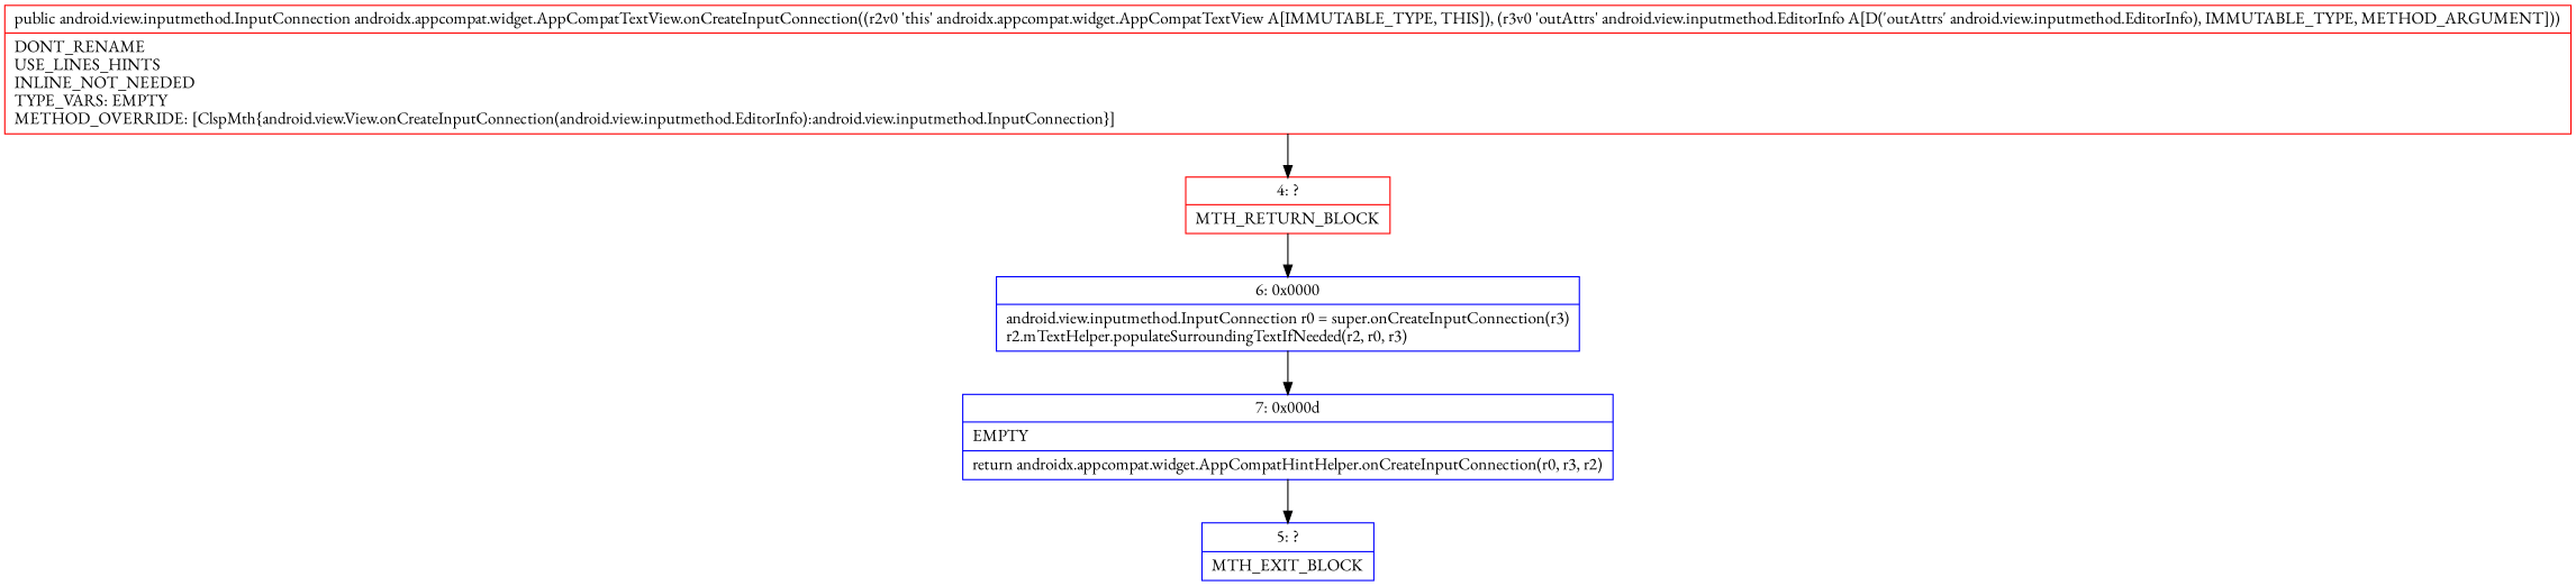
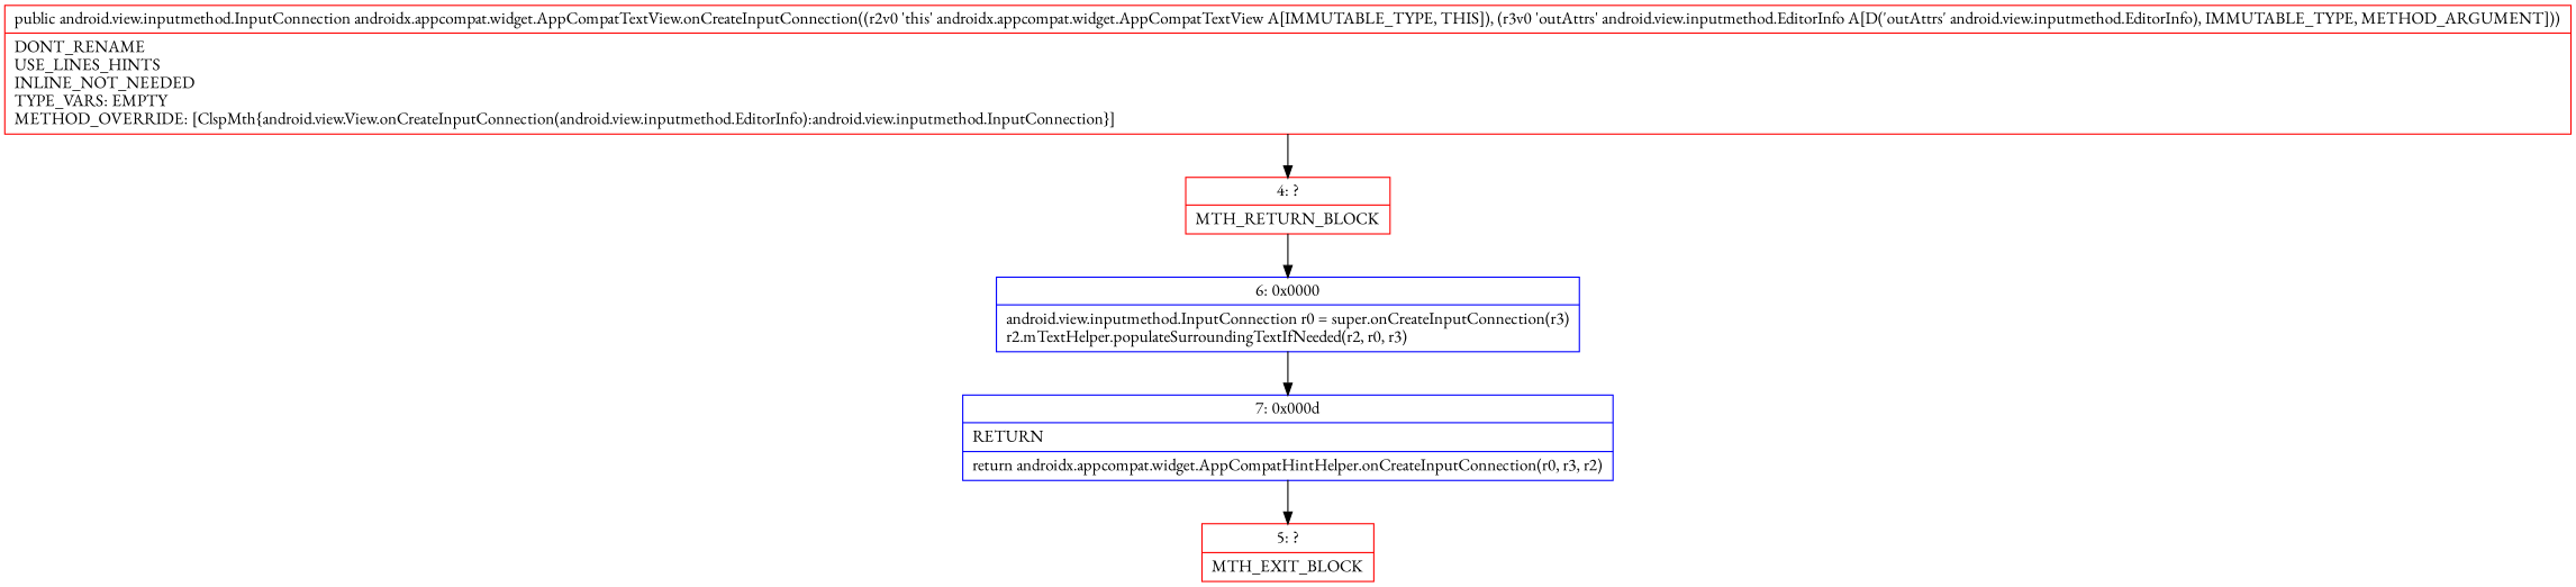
  digraph {
    fontname="EB Garamond"
    node [color=red fontname="EB Garamond" shape=record]
    edge [fontname="EB Garamond"]
    n1 [label="{4\:\ ?|MTH_RETURN_BLOCK\l}"]
    n2 [color=blue label="{6\:\ 0x0000|android.view.inputmethod.InputConnection r0 = super.onCreateInputConnection(r3)\lr2.mTextHelper.populateSurroundingTextIfNeeded(r2, r0, r3)\l}"]
-   n3 [color=blue label="{7\:\ 0x000d|EMPTY\l|return androidx.appcompat.widget.AppCompatHintHelper.onCreateInputConnection(r0, r3, r2)\l}"]
-   n4 [color=blue label="{5\:\ ?|MTH_EXIT_BLOCK\l}"]
+   n3 [color=blue label="{7\:\ 0x000d|RETURN\l|return androidx.appcompat.widget.AppCompatHintHelper.onCreateInputConnection(r0, r3, r2)\l}"]
+   n4 [label="{5\:\ ?|MTH_EXIT_BLOCK\l}"]
    n5 [label="{public android.view.inputmethod.InputConnection androidx.appcompat.widget.AppCompatTextView.onCreateInputConnection((r2v0 'this' androidx.appcompat.widget.AppCompatTextView A[IMMUTABLE_TYPE, THIS]), (r3v0 'outAttrs' android.view.inputmethod.EditorInfo A[D('outAttrs' android.view.inputmethod.EditorInfo), IMMUTABLE_TYPE, METHOD_ARGUMENT]))  | DONT_RENAME\lUSE_LINES_HINTS\lINLINE_NOT_NEEDED\lTYPE_VARS: EMPTY\lMETHOD_OVERRIDE: [ClspMth\{android.view.View.onCreateInputConnection(android.view.inputmethod.EditorInfo):android.view.inputmethod.InputConnection\}]\l}"]
    n1 -> n2
    n2 -> n3
    n3 -> n4
    n5 -> n1
  }
